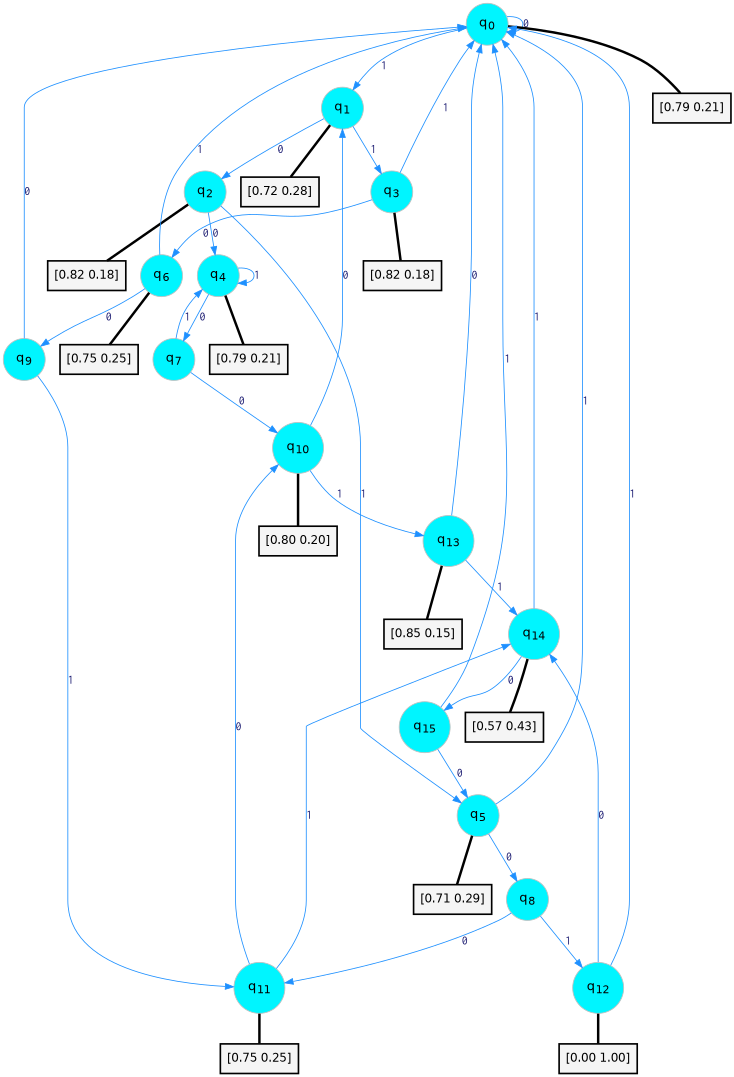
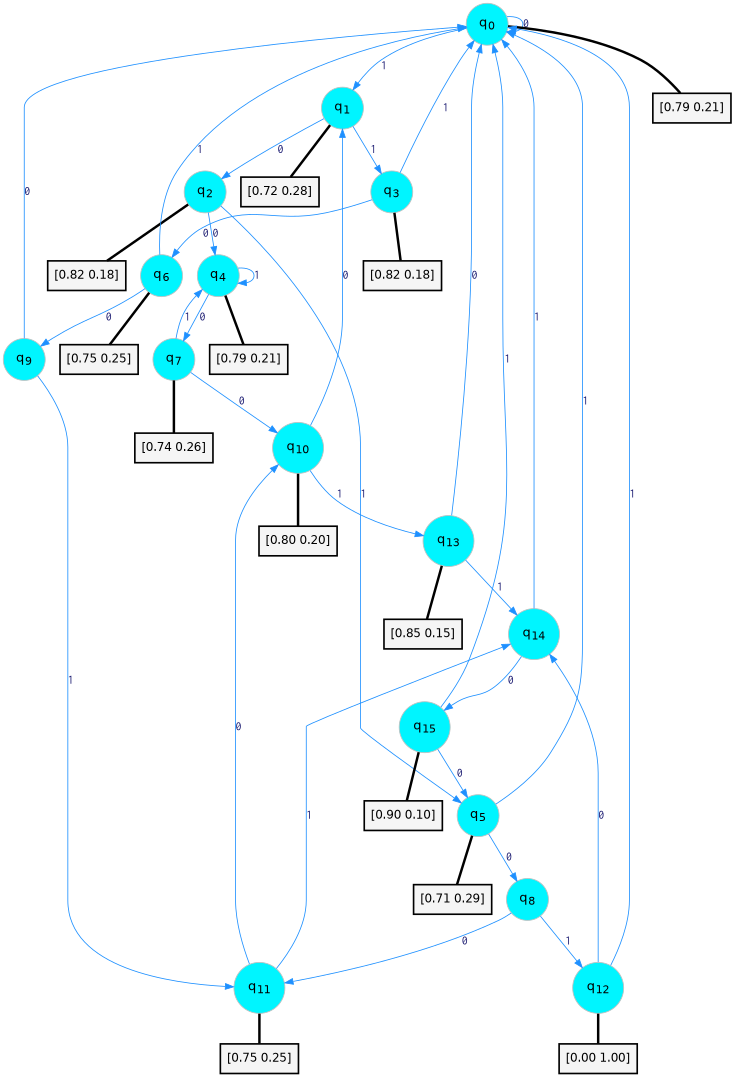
  digraph {
    rankdir=TD
    node [color=gray fillcolor=turquoise1 fontcolor=black fontname=Helvetica fontsize=16 fontweight=bold shape=circle style=filled]
    edge [arrowsize=1 color=dodgerblue1 fontcolor=midnightblue fontname=courier fontweight=bold penwidth=1 style=solid weight=20]
    n1 [label=<q<SUB>0</SUB>>]
    n2 [label=<q<SUB>1</SUB>>]
    n3 [color=black fillcolor=whitesmoke fontsize=14 label="[0.79 0.21]" penwidth=2 shape=box]
    n4 [label=<q<SUB>2</SUB>>]
    n5 [label=<q<SUB>3</SUB>>]
    n6 [color=black fillcolor=whitesmoke fontsize=14 label="[0.72 0.28]" penwidth=2 shape=box]
    n7 [label=<q<SUB>4</SUB>>]
    n8 [label=<q<SUB>5</SUB>>]
    n9 [color=black fillcolor=whitesmoke fontsize=14 label="[0.82 0.18]" penwidth=2 shape=box]
    n10 [label=<q<SUB>6</SUB>>]
    n11 [color=black fillcolor=whitesmoke fontsize=14 label="[0.82 0.18]" penwidth=2 shape=box]
    n12 [label=<q<SUB>7</SUB>>]
    n13 [color=black fillcolor=whitesmoke fontsize=14 label="[0.79 0.21]" penwidth=2 shape=box]
    n14 [label=<q<SUB>8</SUB>>]
    n15 [color=black fillcolor=whitesmoke fontsize=14 label="[0.71 0.29]" penwidth=2 shape=box]
    n16 [label=<q<SUB>9</SUB>>]
    n17 [color=black fillcolor=whitesmoke fontsize=14 label="[0.75 0.25]" penwidth=2 shape=box]
    n18 [label=<q<SUB>10</SUB>>]
+   n19 [color=black fillcolor=whitesmoke fontsize=14 label="[0.74 0.26]" penwidth=2 shape=box]
    n20 [label=<q<SUB>11</SUB>>]
    n21 [label=<q<SUB>12</SUB>>]
    n22 [label=<q<SUB>13</SUB>>]
    n23 [color=black fillcolor=whitesmoke fontsize=14 label="[0.80 0.20]" penwidth=2 shape=box]
    n24 [label=<q<SUB>14</SUB>>]
    n25 [color=black fillcolor=whitesmoke fontsize=14 label="[0.75 0.25]" penwidth=2 shape=box]
    n26 [color=black fillcolor=whitesmoke fontsize=14 label="[0.00 1.00]" penwidth=2 shape=box]
    n27 [color=black fillcolor=whitesmoke fontsize=14 label="[0.85 0.15]" penwidth=2 shape=box]
    n28 [label=<q<SUB>15</SUB>>]
-   n29 [color=black fillcolor=whitesmoke fontsize=14 label="[0.57 0.43]" penwidth=2 shape=box]
+   n30 [color=black fillcolor=whitesmoke fontsize=14 label="[0.90 0.10]" penwidth=2 shape=box]
    n1 -> n1 [label=0]
    n1 -> n2 [label=1]
    n1 -> n3 [arrowhead=none color=black penwidth=3]
    n2 -> n4 [label=0]
    n2 -> n5 [label=1]
    n2 -> n6 [arrowhead=none color=black penwidth=3]
    n4 -> n7 [label=0]
    n4 -> n8 [label=1]
    n4 -> n9 [arrowhead=none color=black penwidth=3]
    n5 -> n1 [label=1]
    n5 -> n10 [label=0]
    n5 -> n11 [arrowhead=none color=black penwidth=3]
    n7 -> n7 [label=1]
    n7 -> n12 [label=0]
    n7 -> n13 [arrowhead=none color=black penwidth=3]
    n8 -> n1 [label=1]
    n8 -> n14 [label=0]
    n8 -> n15 [arrowhead=none color=black penwidth=3]
    n10 -> n1 [label=1]
    n10 -> n16 [label=0]
    n10 -> n17 [arrowhead=none color=black penwidth=3]
    n12 -> n7 [label=1]
    n12 -> n18 [label=0]
+   n12 -> n19 [arrowhead=none color=black penwidth=3]
    n14 -> n20 [label=0]
    n14 -> n21 [label=1]
    n16 -> n1 [label=0]
    n16 -> n20 [label=1]
    n18 -> n2 [label=0]
    n18 -> n22 [label=1]
    n18 -> n23 [arrowhead=none color=black penwidth=3]
    n20 -> n18 [label=0]
    n20 -> n24 [label=1]
    n20 -> n25 [arrowhead=none color=black penwidth=3]
    n21 -> n1 [label=1]
    n21 -> n24 [label=0]
    n21 -> n26 [arrowhead=none color=black penwidth=3]
    n22 -> n1 [label=0]
    n22 -> n24 [label=1]
    n22 -> n27 [arrowhead=none color=black penwidth=3]
    n24 -> n1 [label=1]
    n24 -> n28 [label=0]
-   n24 -> n29 [arrowhead=none color=black penwidth=3]
    n28 -> n1 [label=1]
    n28 -> n8 [label=0]
+   n28 -> n30 [arrowhead=none color=black penwidth=3]
  }
